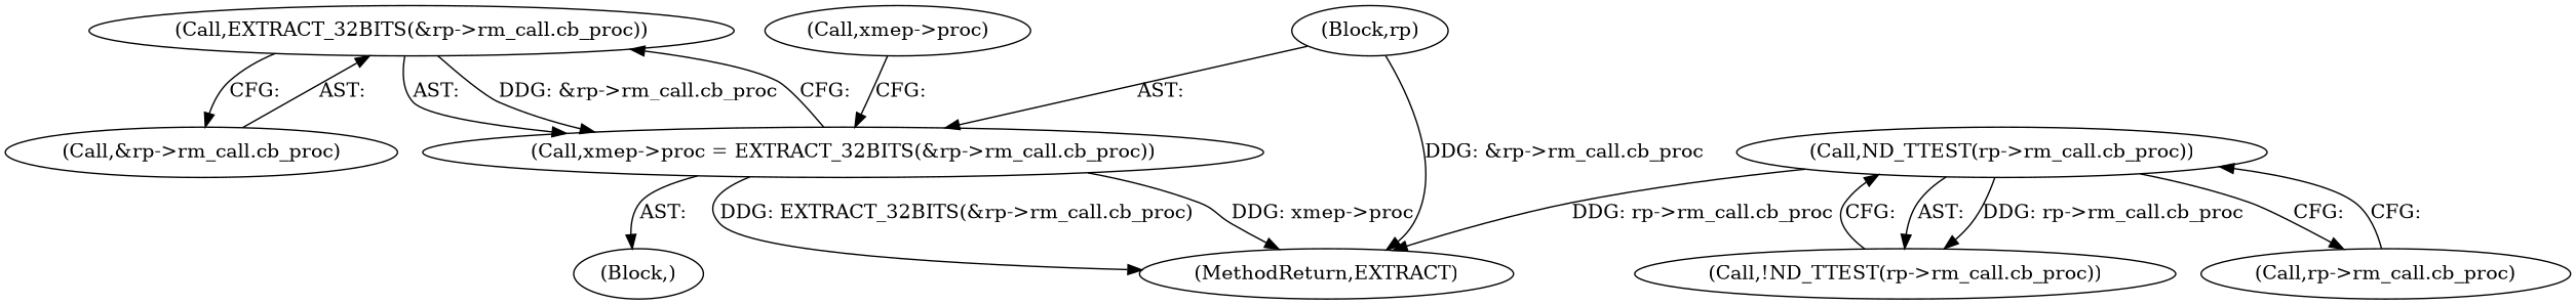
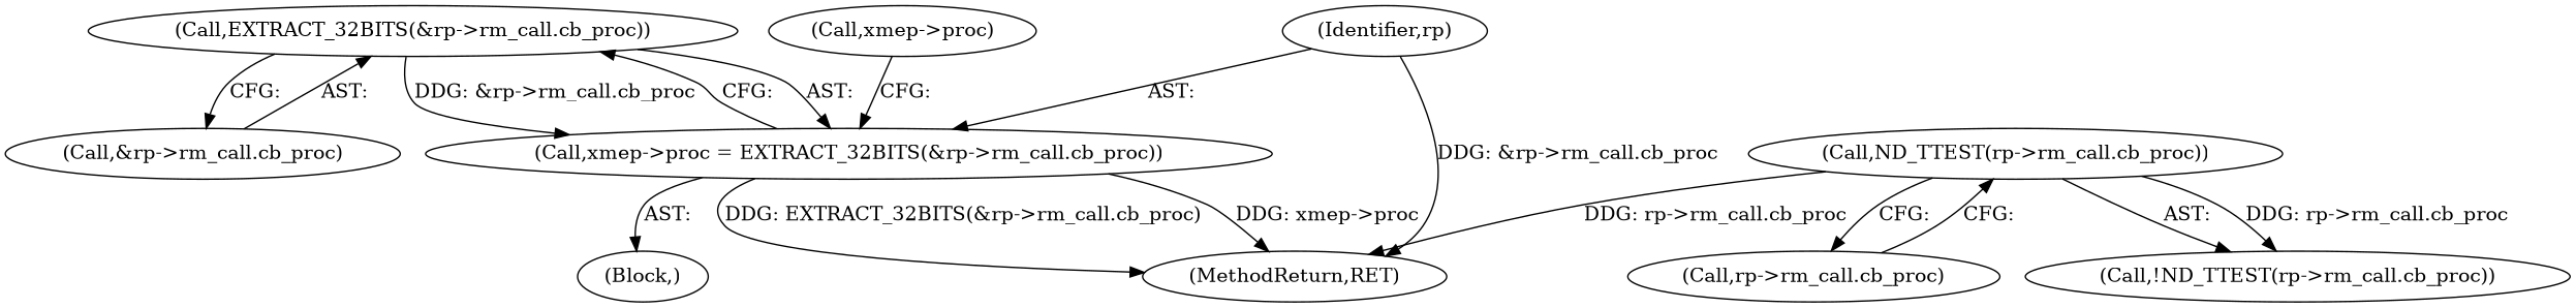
  digraph {
    n1 [label="(Call,EXTRACT_32BITS(&rp->rm_call.cb_proc))"]
    n2 [label="(Call,xmep->proc = EXTRACT_32BITS(&rp->rm_call.cb_proc))"]
    n3 [label="(Call,&rp->rm_call.cb_proc)"]
-   n4 [label="(MethodReturn,EXTRACT)"]
+   n4 [label="(MethodReturn,RET)"]
    n5 [label="(Block,)"]
    n6 [label="(Call,ND_TTEST(rp->rm_call.cb_proc))"]
    n7 [label="(Call,rp->rm_call.cb_proc)"]
    n8 [label="(Call,!ND_TTEST(rp->rm_call.cb_proc))"]
    n9 [label="(Call,xmep->proc)"]
-   n10 [label="(Block,rp)"]
+   n10 [label="(Identifier,rp)"]
    n1 -> n2 [label="AST: "]
    n1 -> n2 [label="DDG: &rp->rm_call.cb_proc"]
    n1 -> n3 [label="CFG: "]
    n2 -> n1 [label="CFG: "]
    n2 -> n4 [label="DDG: xmep->proc"]
    n2 -> n4 [label="DDG: EXTRACT_32BITS(&rp->rm_call.cb_proc)"]
    n2 -> n5 [label="AST: "]
    n3 -> n1 [label="AST: "]
    n6 -> n4 [label="DDG: rp->rm_call.cb_proc"]
    n6 -> n7 [label="CFG: "]
    n6 -> n8 [label="AST: "]
    n6 -> n8 [label="DDG: rp->rm_call.cb_proc"]
    n7 -> n6 [label="CFG: "]
-   n8 -> n6 [label="CFG: "]
    n9 -> n2 [label="CFG: "]
    n10 -> n2 [label="AST: "]
    n10 -> n4 [label="DDG: &rp->rm_call.cb_proc"]
  }
